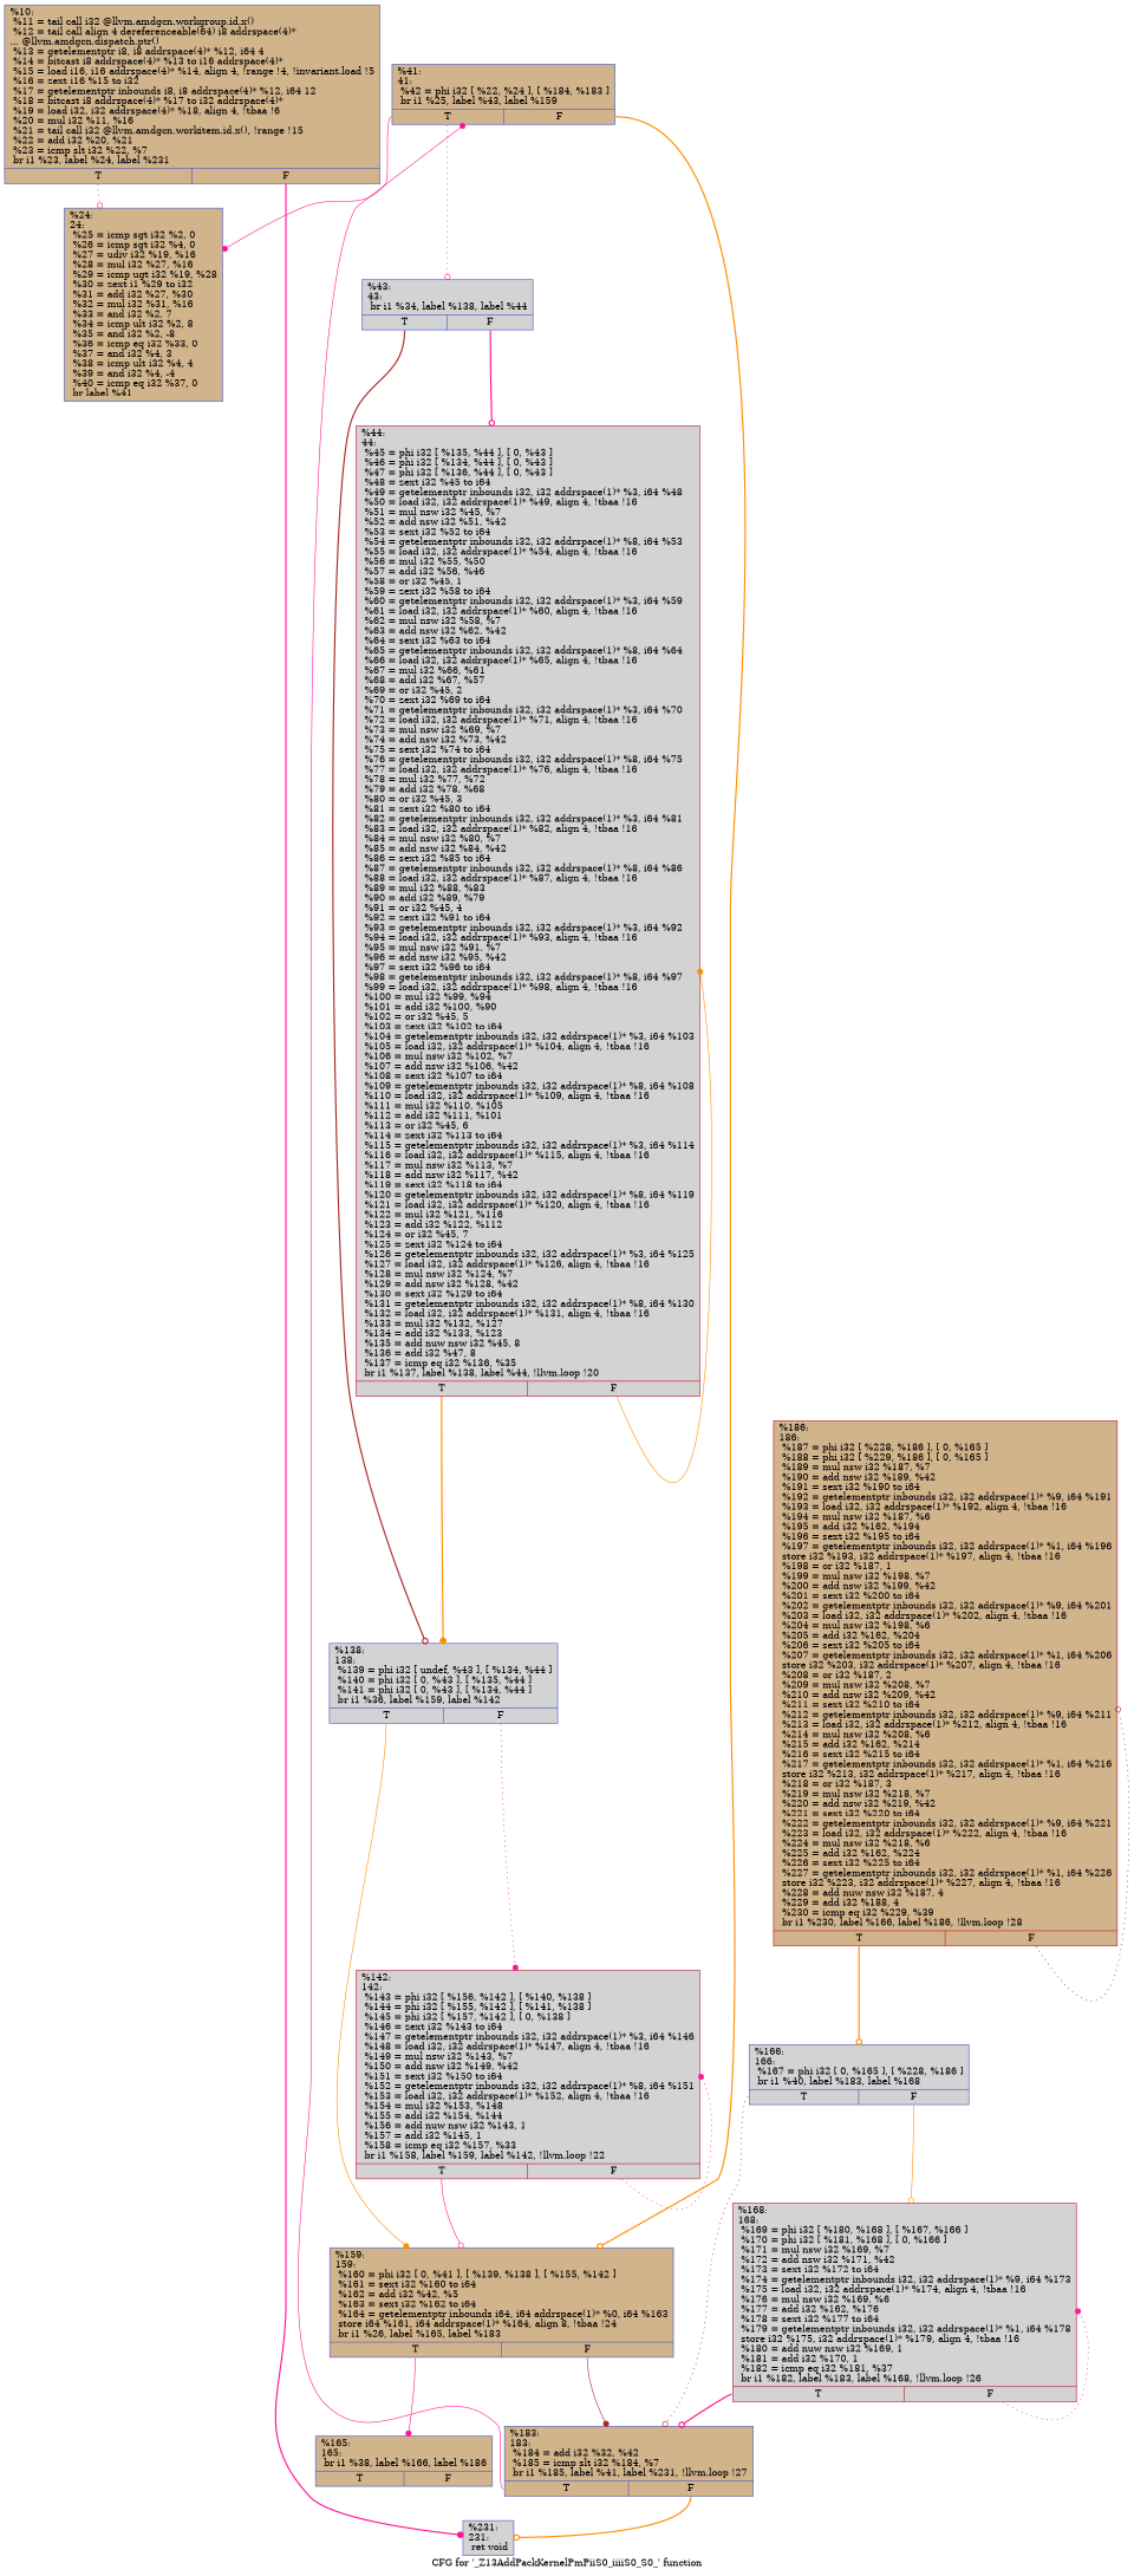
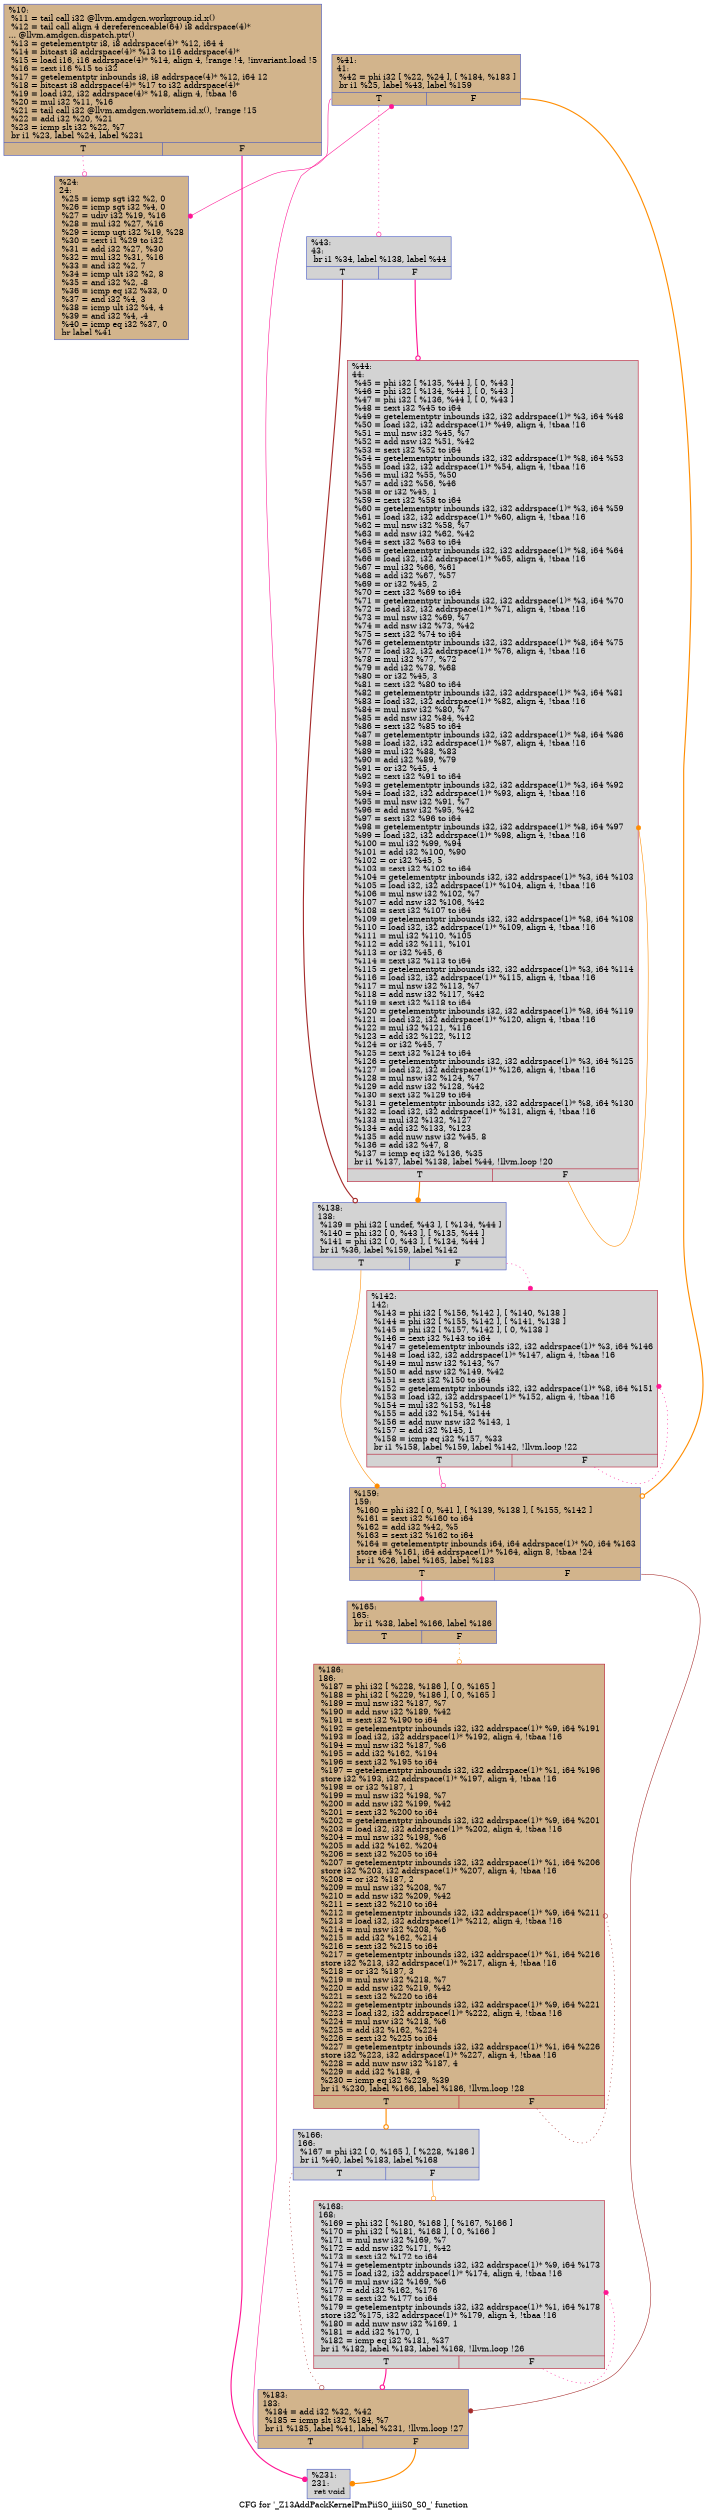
  digraph {
    label="CFG for '_Z13AddPackKernelPmPiiS0_iiiiS0_S0_' function"
    node [color="#3d50c3ff" fillcolor=tan shape=record style=filled]
    edge [arrowhead=odot color=deeppink style=dotted tailport=s0]
    n1 [label="{%10:\l  %11 = tail call i32 @llvm.amdgcn.workgroup.id.x()\l  %12 = tail call align 4 dereferenceable(64) i8 addrspace(4)*\l... @llvm.amdgcn.dispatch.ptr()\l  %13 = getelementptr i8, i8 addrspace(4)* %12, i64 4\l  %14 = bitcast i8 addrspace(4)* %13 to i16 addrspace(4)*\l  %15 = load i16, i16 addrspace(4)* %14, align 4, !range !4, !invariant.load !5\l  %16 = zext i16 %15 to i32\l  %17 = getelementptr inbounds i8, i8 addrspace(4)* %12, i64 12\l  %18 = bitcast i8 addrspace(4)* %17 to i32 addrspace(4)*\l  %19 = load i32, i32 addrspace(4)* %18, align 4, !tbaa !6\l  %20 = mul i32 %11, %16\l  %21 = tail call i32 @llvm.amdgcn.workitem.id.x(), !range !15\l  %22 = add i32 %20, %21\l  %23 = icmp slt i32 %22, %7\l  br i1 %23, label %24, label %231\l|{<s0>T|<s1>F}}"]
    n2 [label="{%24:\l24:                                               \l  %25 = icmp sgt i32 %2, 0\l  %26 = icmp sgt i32 %4, 0\l  %27 = udiv i32 %19, %16\l  %28 = mul i32 %27, %16\l  %29 = icmp ugt i32 %19, %28\l  %30 = zext i1 %29 to i32\l  %31 = add i32 %27, %30\l  %32 = mul i32 %31, %16\l  %33 = and i32 %2, 7\l  %34 = icmp ult i32 %2, 8\l  %35 = and i32 %2, -8\l  %36 = icmp eq i32 %33, 0\l  %37 = and i32 %4, 3\l  %38 = icmp ult i32 %4, 4\l  %39 = and i32 %4, -4\l  %40 = icmp eq i32 %37, 0\l  br label %41\l}"]
    n3 [fillcolor=lightgrey label="{%231:\l231:                                              \l  ret void\l}"]
    n4 [label="{%41:\l41:                                               \l  %42 = phi i32 [ %22, %24 ], [ %184, %183 ]\l  br i1 %25, label %43, label %159\l|{<s0>T|<s1>F}}"]
    n5 [fillcolor=lightgrey label="{%43:\l43:                                               \l  br i1 %34, label %138, label %44\l|{<s0>T|<s1>F}}"]
    n6 [label="{%159:\l159:                                              \l  %160 = phi i32 [ 0, %41 ], [ %139, %138 ], [ %155, %142 ]\l  %161 = sext i32 %160 to i64\l  %162 = add i32 %42, %5\l  %163 = sext i32 %162 to i64\l  %164 = getelementptr inbounds i64, i64 addrspace(1)* %0, i64 %163\l  store i64 %161, i64 addrspace(1)* %164, align 8, !tbaa !24\l  br i1 %26, label %165, label %183\l|{<s0>T|<s1>F}}"]
    n7 [fillcolor=lightgrey label="{%138:\l138:                                              \l  %139 = phi i32 [ undef, %43 ], [ %134, %44 ]\l  %140 = phi i32 [ 0, %43 ], [ %135, %44 ]\l  %141 = phi i32 [ 0, %43 ], [ %134, %44 ]\l  br i1 %36, label %159, label %142\l|{<s0>T|<s1>F}}"]
    n8 [color="#b70d28ff" fillcolor=lightgrey label="{%44:\l44:                                               \l  %45 = phi i32 [ %135, %44 ], [ 0, %43 ]\l  %46 = phi i32 [ %134, %44 ], [ 0, %43 ]\l  %47 = phi i32 [ %136, %44 ], [ 0, %43 ]\l  %48 = zext i32 %45 to i64\l  %49 = getelementptr inbounds i32, i32 addrspace(1)* %3, i64 %48\l  %50 = load i32, i32 addrspace(1)* %49, align 4, !tbaa !16\l  %51 = mul nsw i32 %45, %7\l  %52 = add nsw i32 %51, %42\l  %53 = sext i32 %52 to i64\l  %54 = getelementptr inbounds i32, i32 addrspace(1)* %8, i64 %53\l  %55 = load i32, i32 addrspace(1)* %54, align 4, !tbaa !16\l  %56 = mul i32 %55, %50\l  %57 = add i32 %56, %46\l  %58 = or i32 %45, 1\l  %59 = zext i32 %58 to i64\l  %60 = getelementptr inbounds i32, i32 addrspace(1)* %3, i64 %59\l  %61 = load i32, i32 addrspace(1)* %60, align 4, !tbaa !16\l  %62 = mul nsw i32 %58, %7\l  %63 = add nsw i32 %62, %42\l  %64 = sext i32 %63 to i64\l  %65 = getelementptr inbounds i32, i32 addrspace(1)* %8, i64 %64\l  %66 = load i32, i32 addrspace(1)* %65, align 4, !tbaa !16\l  %67 = mul i32 %66, %61\l  %68 = add i32 %67, %57\l  %69 = or i32 %45, 2\l  %70 = zext i32 %69 to i64\l  %71 = getelementptr inbounds i32, i32 addrspace(1)* %3, i64 %70\l  %72 = load i32, i32 addrspace(1)* %71, align 4, !tbaa !16\l  %73 = mul nsw i32 %69, %7\l  %74 = add nsw i32 %73, %42\l  %75 = sext i32 %74 to i64\l  %76 = getelementptr inbounds i32, i32 addrspace(1)* %8, i64 %75\l  %77 = load i32, i32 addrspace(1)* %76, align 4, !tbaa !16\l  %78 = mul i32 %77, %72\l  %79 = add i32 %78, %68\l  %80 = or i32 %45, 3\l  %81 = zext i32 %80 to i64\l  %82 = getelementptr inbounds i32, i32 addrspace(1)* %3, i64 %81\l  %83 = load i32, i32 addrspace(1)* %82, align 4, !tbaa !16\l  %84 = mul nsw i32 %80, %7\l  %85 = add nsw i32 %84, %42\l  %86 = sext i32 %85 to i64\l  %87 = getelementptr inbounds i32, i32 addrspace(1)* %8, i64 %86\l  %88 = load i32, i32 addrspace(1)* %87, align 4, !tbaa !16\l  %89 = mul i32 %88, %83\l  %90 = add i32 %89, %79\l  %91 = or i32 %45, 4\l  %92 = zext i32 %91 to i64\l  %93 = getelementptr inbounds i32, i32 addrspace(1)* %3, i64 %92\l  %94 = load i32, i32 addrspace(1)* %93, align 4, !tbaa !16\l  %95 = mul nsw i32 %91, %7\l  %96 = add nsw i32 %95, %42\l  %97 = sext i32 %96 to i64\l  %98 = getelementptr inbounds i32, i32 addrspace(1)* %8, i64 %97\l  %99 = load i32, i32 addrspace(1)* %98, align 4, !tbaa !16\l  %100 = mul i32 %99, %94\l  %101 = add i32 %100, %90\l  %102 = or i32 %45, 5\l  %103 = zext i32 %102 to i64\l  %104 = getelementptr inbounds i32, i32 addrspace(1)* %3, i64 %103\l  %105 = load i32, i32 addrspace(1)* %104, align 4, !tbaa !16\l  %106 = mul nsw i32 %102, %7\l  %107 = add nsw i32 %106, %42\l  %108 = sext i32 %107 to i64\l  %109 = getelementptr inbounds i32, i32 addrspace(1)* %8, i64 %108\l  %110 = load i32, i32 addrspace(1)* %109, align 4, !tbaa !16\l  %111 = mul i32 %110, %105\l  %112 = add i32 %111, %101\l  %113 = or i32 %45, 6\l  %114 = zext i32 %113 to i64\l  %115 = getelementptr inbounds i32, i32 addrspace(1)* %3, i64 %114\l  %116 = load i32, i32 addrspace(1)* %115, align 4, !tbaa !16\l  %117 = mul nsw i32 %113, %7\l  %118 = add nsw i32 %117, %42\l  %119 = sext i32 %118 to i64\l  %120 = getelementptr inbounds i32, i32 addrspace(1)* %8, i64 %119\l  %121 = load i32, i32 addrspace(1)* %120, align 4, !tbaa !16\l  %122 = mul i32 %121, %116\l  %123 = add i32 %122, %112\l  %124 = or i32 %45, 7\l  %125 = zext i32 %124 to i64\l  %126 = getelementptr inbounds i32, i32 addrspace(1)* %3, i64 %125\l  %127 = load i32, i32 addrspace(1)* %126, align 4, !tbaa !16\l  %128 = mul nsw i32 %124, %7\l  %129 = add nsw i32 %128, %42\l  %130 = sext i32 %129 to i64\l  %131 = getelementptr inbounds i32, i32 addrspace(1)* %8, i64 %130\l  %132 = load i32, i32 addrspace(1)* %131, align 4, !tbaa !16\l  %133 = mul i32 %132, %127\l  %134 = add i32 %133, %123\l  %135 = add nuw nsw i32 %45, 8\l  %136 = add i32 %47, 8\l  %137 = icmp eq i32 %136, %35\l  br i1 %137, label %138, label %44, !llvm.loop !20\l|{<s0>T|<s1>F}}"]
    n9 [label="{%165:\l165:                                              \l  br i1 %38, label %166, label %186\l|{<s0>T|<s1>F}}"]
    n10 [label="{%183:\l183:                                              \l  %184 = add i32 %32, %42\l  %185 = icmp slt i32 %184, %7\l  br i1 %185, label %41, label %231, !llvm.loop !27\l|{<s0>T|<s1>F}}"]
    n11 [color="#b70d28ff" fillcolor=lightgrey label="{%142:\l142:                                              \l  %143 = phi i32 [ %156, %142 ], [ %140, %138 ]\l  %144 = phi i32 [ %155, %142 ], [ %141, %138 ]\l  %145 = phi i32 [ %157, %142 ], [ 0, %138 ]\l  %146 = zext i32 %143 to i64\l  %147 = getelementptr inbounds i32, i32 addrspace(1)* %3, i64 %146\l  %148 = load i32, i32 addrspace(1)* %147, align 4, !tbaa !16\l  %149 = mul nsw i32 %143, %7\l  %150 = add nsw i32 %149, %42\l  %151 = sext i32 %150 to i64\l  %152 = getelementptr inbounds i32, i32 addrspace(1)* %8, i64 %151\l  %153 = load i32, i32 addrspace(1)* %152, align 4, !tbaa !16\l  %154 = mul i32 %153, %148\l  %155 = add i32 %154, %144\l  %156 = add nuw nsw i32 %143, 1\l  %157 = add i32 %145, 1\l  %158 = icmp eq i32 %157, %33\l  br i1 %158, label %159, label %142, !llvm.loop !22\l|{<s0>T|<s1>F}}"]
    n12 [color="#b70d28ff" label="{%186:\l186:                                              \l  %187 = phi i32 [ %228, %186 ], [ 0, %165 ]\l  %188 = phi i32 [ %229, %186 ], [ 0, %165 ]\l  %189 = mul nsw i32 %187, %7\l  %190 = add nsw i32 %189, %42\l  %191 = sext i32 %190 to i64\l  %192 = getelementptr inbounds i32, i32 addrspace(1)* %9, i64 %191\l  %193 = load i32, i32 addrspace(1)* %192, align 4, !tbaa !16\l  %194 = mul nsw i32 %187, %6\l  %195 = add i32 %162, %194\l  %196 = sext i32 %195 to i64\l  %197 = getelementptr inbounds i32, i32 addrspace(1)* %1, i64 %196\l  store i32 %193, i32 addrspace(1)* %197, align 4, !tbaa !16\l  %198 = or i32 %187, 1\l  %199 = mul nsw i32 %198, %7\l  %200 = add nsw i32 %199, %42\l  %201 = sext i32 %200 to i64\l  %202 = getelementptr inbounds i32, i32 addrspace(1)* %9, i64 %201\l  %203 = load i32, i32 addrspace(1)* %202, align 4, !tbaa !16\l  %204 = mul nsw i32 %198, %6\l  %205 = add i32 %162, %204\l  %206 = sext i32 %205 to i64\l  %207 = getelementptr inbounds i32, i32 addrspace(1)* %1, i64 %206\l  store i32 %203, i32 addrspace(1)* %207, align 4, !tbaa !16\l  %208 = or i32 %187, 2\l  %209 = mul nsw i32 %208, %7\l  %210 = add nsw i32 %209, %42\l  %211 = sext i32 %210 to i64\l  %212 = getelementptr inbounds i32, i32 addrspace(1)* %9, i64 %211\l  %213 = load i32, i32 addrspace(1)* %212, align 4, !tbaa !16\l  %214 = mul nsw i32 %208, %6\l  %215 = add i32 %162, %214\l  %216 = sext i32 %215 to i64\l  %217 = getelementptr inbounds i32, i32 addrspace(1)* %1, i64 %216\l  store i32 %213, i32 addrspace(1)* %217, align 4, !tbaa !16\l  %218 = or i32 %187, 3\l  %219 = mul nsw i32 %218, %7\l  %220 = add nsw i32 %219, %42\l  %221 = sext i32 %220 to i64\l  %222 = getelementptr inbounds i32, i32 addrspace(1)* %9, i64 %221\l  %223 = load i32, i32 addrspace(1)* %222, align 4, !tbaa !16\l  %224 = mul nsw i32 %218, %6\l  %225 = add i32 %162, %224\l  %226 = sext i32 %225 to i64\l  %227 = getelementptr inbounds i32, i32 addrspace(1)* %1, i64 %226\l  store i32 %223, i32 addrspace(1)* %227, align 4, !tbaa !16\l  %228 = add nuw nsw i32 %187, 4\l  %229 = add i32 %188, 4\l  %230 = icmp eq i32 %229, %39\l  br i1 %230, label %166, label %186, !llvm.loop !28\l|{<s0>T|<s1>F}}"]
    n13 [fillcolor=lightgrey label="{%166:\l166:                                              \l  %167 = phi i32 [ 0, %165 ], [ %228, %186 ]\l  br i1 %40, label %183, label %168\l|{<s0>T|<s1>F}}"]
    n14 [color="#b70d28ff" fillcolor=lightgrey label="{%168:\l168:                                              \l  %169 = phi i32 [ %180, %168 ], [ %167, %166 ]\l  %170 = phi i32 [ %181, %168 ], [ 0, %166 ]\l  %171 = mul nsw i32 %169, %7\l  %172 = add nsw i32 %171, %42\l  %173 = sext i32 %172 to i64\l  %174 = getelementptr inbounds i32, i32 addrspace(1)* %9, i64 %173\l  %175 = load i32, i32 addrspace(1)* %174, align 4, !tbaa !16\l  %176 = mul nsw i32 %169, %6\l  %177 = add i32 %162, %176\l  %178 = sext i32 %177 to i64\l  %179 = getelementptr inbounds i32, i32 addrspace(1)* %1, i64 %178\l  store i32 %175, i32 addrspace(1)* %179, align 4, !tbaa !16\l  %180 = add nuw nsw i32 %169, 1\l  %181 = add i32 %170, 1\l  %182 = icmp eq i32 %181, %37\l  br i1 %182, label %183, label %168, !llvm.loop !26\l|{<s0>T|<s1>F}}"]
    n1 -> n2
    n1 -> n3 [arrowhead=dot style=bold tailport=s1]
    n4 -> n2 [arrowhead=dot style=solid]
    n4 -> n5
    n4 -> n6 [color=darkorange style=bold tailport=s1]
    n5 -> n7 [color=brown style=bold]
    n5 -> n8 [style=bold tailport=s1]
    n6 -> n9 [arrowhead=dot style=solid]
    n6 -> n10 [arrowhead=dot color=brown style=solid tailport=s1]
    n7 -> n6 [arrowhead=dot color=darkorange style=solid]
    n7 -> n11 [arrowhead=dot tailport=s1]
    n8 -> n7 [arrowhead=dot color=darkorange style=bold]
    n8 -> n8 [arrowhead=dot color=darkorange style=solid tailport=s1]
-   n10 -> n3 [color=darkorange style=bold tailport=s1]
+   n9 -> n12 [color=darkorange tailport=s1]
+   n10 -> n3 [arrowhead=dot color=darkorange style=bold tailport=s1]
    n10 -> n4 [arrowhead=dot style=solid]
    n11 -> n6 [style=solid]
    n11 -> n11 [arrowhead=dot tailport=s1]
    n12 -> n12 [color=brown tailport=s1]
    n12 -> n13 [color=darkorange style=bold]
    n13 -> n10 [color=brown]
    n13 -> n14 [color=darkorange style=solid tailport=s1]
    n14 -> n10 [style=bold]
    n14 -> n14 [arrowhead=dot tailport=s1]
  }
